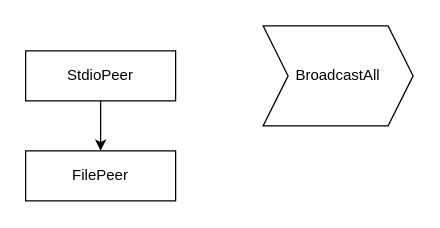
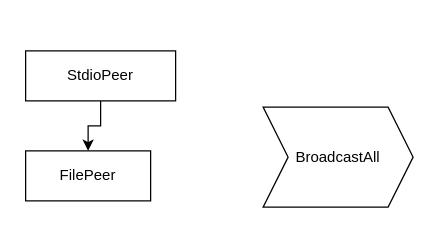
  <mxCell id="0" />
  <mxCell id="1" parent="0" />
  <mxCell id="2" style="edgeStyle=orthogonalEdgeStyle;rounded=0;orthogonalLoop=1;jettySize=auto;html=1;" edge="1" parent="1" source="3" target="4"><mxGeometry relative="1" as="geometry" /></mxCell>
  <mxCell id="3" value="StdioPeer" style="rounded=0;whiteSpace=wrap;html=1;" vertex="1" parent="1"><mxGeometry x="20" y="40" width="120" height="40" as="geometry" /></mxCell>
- <mxCell id="4" value="FilePeer" style="rounded=0;whiteSpace=wrap;html=1;" vertex="1" parent="1"><mxGeometry x="20" y="120" width="120" height="40" as="geometry" /></mxCell>
- <mxCell id="5" value="BroadcastAll" style="shape=step;perimeter=stepPerimeter;whiteSpace=wrap;html=1;fixedSize=1;" vertex="1" parent="1"><mxGeometry x="210" y="20" width="120" height="80" as="geometry" /></mxCell>
+ <mxCell id="4" value="FilePeer" style="rounded=0;whiteSpace=wrap;html=1;" vertex="1" parent="1"><mxGeometry x="20" y="120" width="100" height="40" as="geometry" /></mxCell>
+ <mxCell id="5" value="BroadcastAll" style="shape=step;perimeter=stepPerimeter;whiteSpace=wrap;html=1;fixedSize=1;" vertex="1" parent="1"><mxGeometry x="210" y="85" width="120" height="80" as="geometry" /></mxCell>
